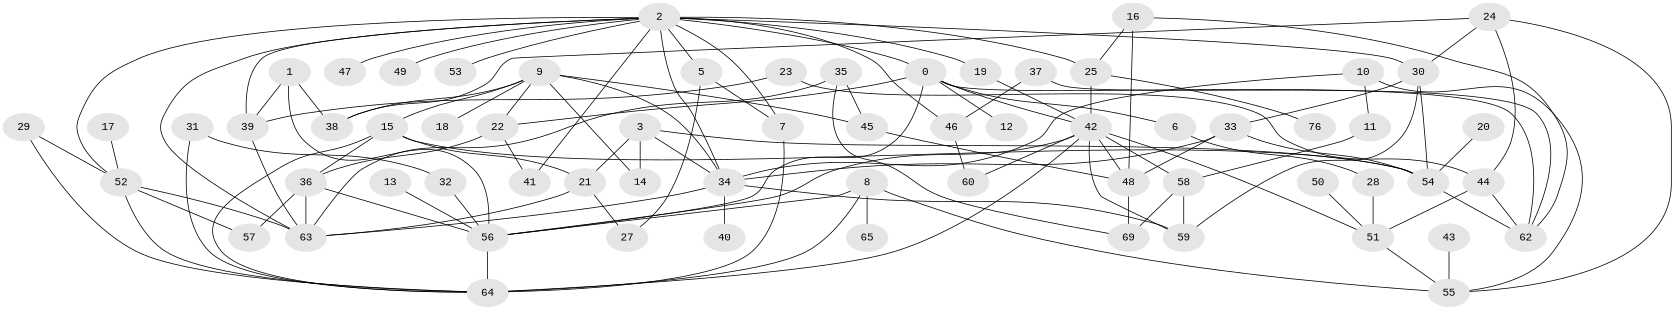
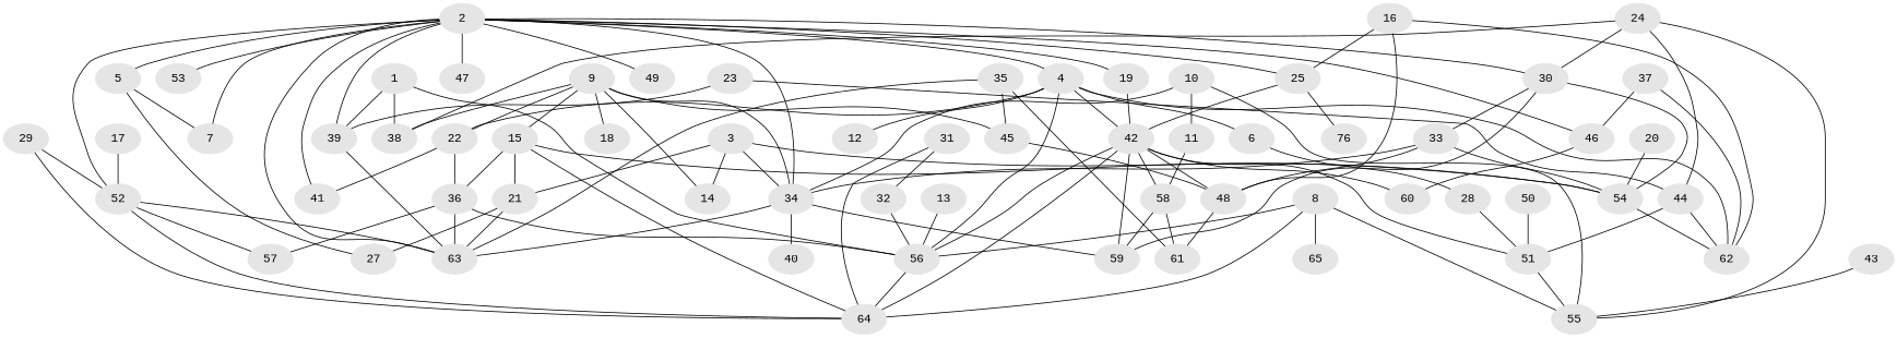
  graph {
    fontname="Liberation Mono"
    node [color=gray90 fontname="Liberation Mono" style=filled]
    edge [fontname="Liberation Mono" weight=1.0]
    1
    38
    39
    56
    63
    64
    2
-   4 [label=0]
+   4
    5
    7
    19
    25
    30
    34
    41
    46
    47
    49
    52
    53
    6
    12
    22
    42
    62
    27
    n27 [label=76]
    54
    33
    59
    40
    60
    57
    3
    21
    14
    28
    36
    58
    48
    51
    8
    55
    65
    9
    15
    18
    45
    10
    11
-   61 [label=69]
+   61
    13
    16
    17
    20
    23
    44
    24
    29
    31
    32
    35
    37
    43
    50
    1 -- 38
    1 -- 39
    1 -- 56
    39 -- 63
    56 -- 64
    2 -- 39
    2 -- 63
    2 -- 4
    2 -- 5
    2 -- 7
    2 -- 19
    2 -- 25
    2 -- 30
    2 -- 34
    2 -- 41
    2 -- 46
    2 -- 47
    2 -- 49
    2 -- 52
    2 -- 53
    4 -- 56
    4 -- 6
    4 -- 12
    4 -- 22
    4 -- 42
    4 -- 62
    5 -- 7
    5 -- 27
-   7 -- 64
    19 -- 42
    25 -- 42
    25 -- n27
    30 -- 54
    30 -- 33
    30 -- 59
    34 -- 63
    34 -- 59
    34 -- 40
    46 -- 60
    52 -- 63
    52 -- 64
    52 -- 57
    6 -- 28
    22 -- 41
    22 -- 36
    42 -- 56
    42 -- 64
    42 -- 59
    42 -- 60
    42 -- 58
    42 -- 48
    42 -- 51
    54 -- 62
    33 -- 34
    33 -- 54
    33 -- 48
    3 -- 34
    3 -- 54
    3 -- 21
    3 -- 14
    21 -- 63
    21 -- 27
    28 -- 51
    36 -- 56
    36 -- 63
    36 -- 57
    58 -- 59
    58 -- 61
    48 -- 61
    51 -- 55
    8 -- 56
    8 -- 64 [weight=2.0]
    8 -- 55
    8 -- 65
    9 -- 38
    9 -- 34
    9 -- 22
    9 -- 14
    9 -- 15
    9 -- 18
    9 -- 45
    15 -- 64
    15 -- 54
    15 -- 21 [weight=2.0]
    15 -- 36
    45 -- 48
    10 -- 34
    10 -- 55
    10 -- 11
    11 -- 58
    13 -- 56
    16 -- 25
    16 -- 62
    16 -- 48
    17 -- 52
    20 -- 54
    23 -- 39
    23 -- 44
    44 -- 62
    44 -- 51
    24 -- 38
    24 -- 30
    24 -- 55
    24 -- 44
    29 -- 64
    29 -- 52
    31 -- 64
    31 -- 32
    32 -- 56
    35 -- 63
    35 -- 45
    35 -- 61
    37 -- 46
    37 -- 62
    43 -- 55
    50 -- 51
  }
